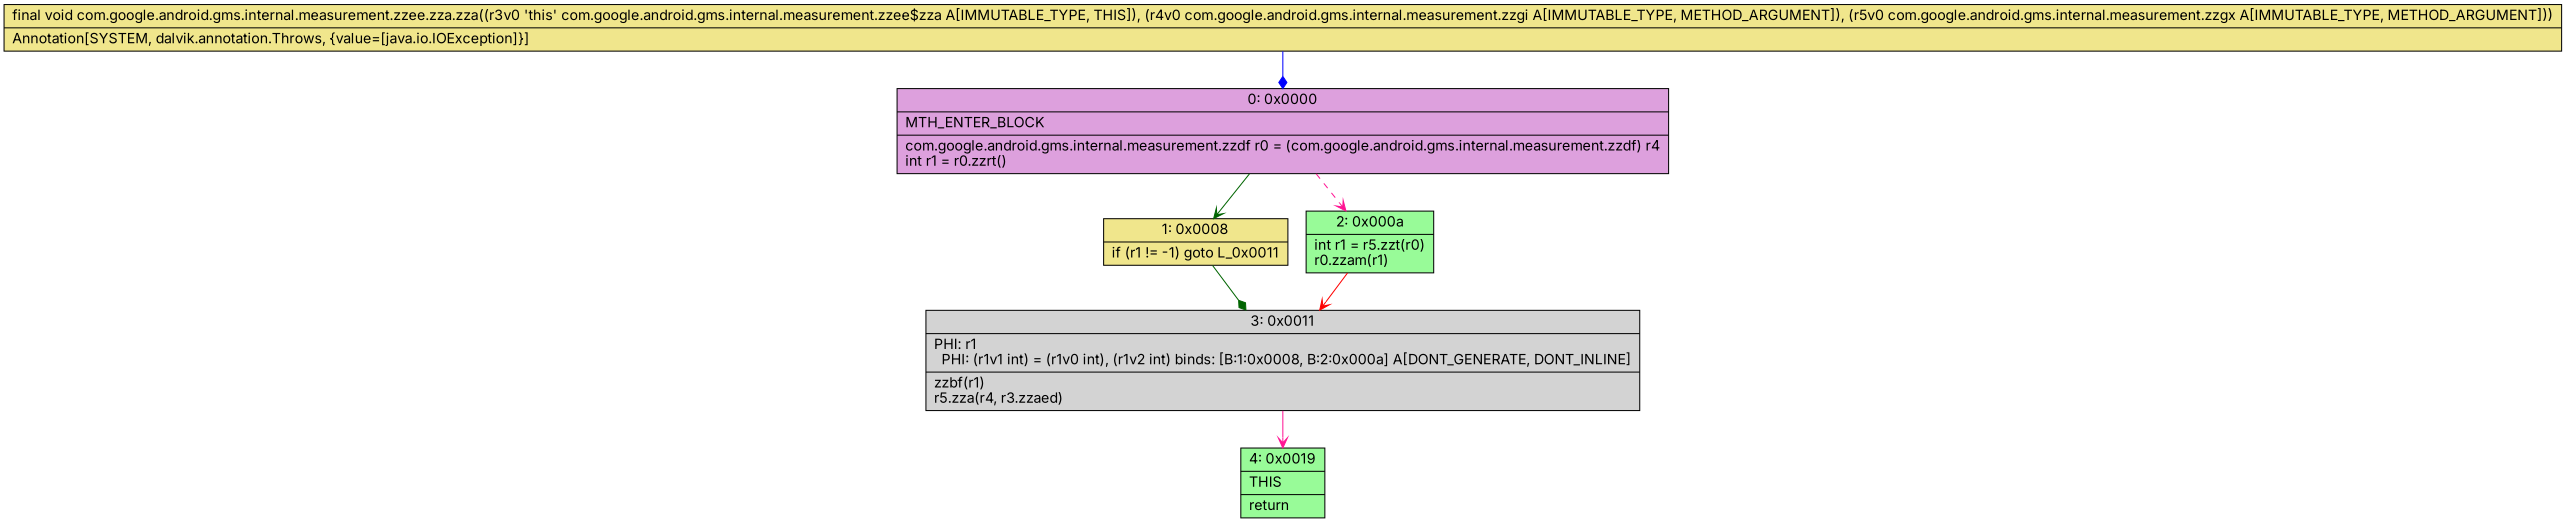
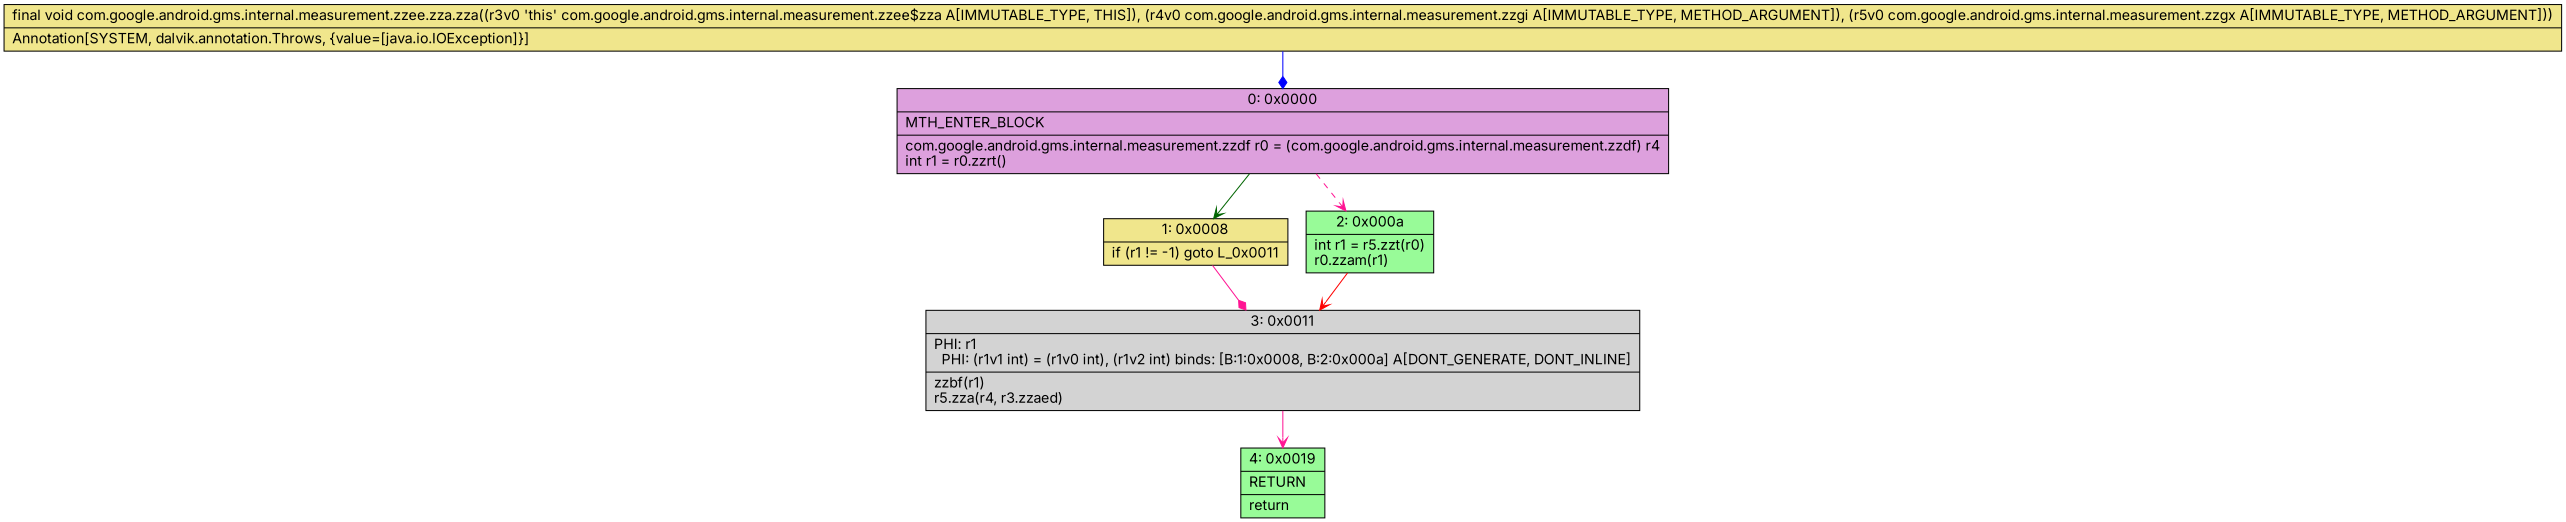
  digraph {
    fontname=Inter
    node [fillcolor=khaki fontname=Inter shape=record style=filled]
    edge [arrowhead=vee color=darkgreen fontname=Inter]
    n1 [fillcolor=plum label="{0\:\ 0x0000|MTH_ENTER_BLOCK\l|com.google.android.gms.internal.measurement.zzdf r0 = (com.google.android.gms.internal.measurement.zzdf) r4\lint r1 = r0.zzrt()\l}"]
    n2 [label="{1\:\ 0x0008|if (r1 != \-1) goto L_0x0011\l}"]
    n3 [fillcolor=palegreen label="{2\:\ 0x000a|int r1 = r5.zzt(r0)\lr0.zzam(r1)\l}"]
    n4 [fillcolor=lightgrey label="{3\:\ 0x0011|PHI: r1 \l  PHI: (r1v1 int) = (r1v0 int), (r1v2 int) binds: [B:1:0x0008, B:2:0x000a] A[DONT_GENERATE, DONT_INLINE]\l|zzbf(r1)\lr5.zza(r4, r3.zzaed)\l}"]
-   n5 [fillcolor=palegreen label="{4\:\ 0x0019|THIS\l|return\l}"]
+   n5 [fillcolor=palegreen label="{4\:\ 0x0019|RETURN\l|return\l}"]
    n6 [label="{final void com.google.android.gms.internal.measurement.zzee.zza.zza((r3v0 'this' com.google.android.gms.internal.measurement.zzee$zza A[IMMUTABLE_TYPE, THIS]), (r4v0 com.google.android.gms.internal.measurement.zzgi A[IMMUTABLE_TYPE, METHOD_ARGUMENT]), (r5v0 com.google.android.gms.internal.measurement.zzgx A[IMMUTABLE_TYPE, METHOD_ARGUMENT]))  | Annotation[SYSTEM, dalvik.annotation.Throws, \{value=[java.io.IOException]\}]\l}"]
    n1 -> n2
    n1 -> n3 [color=deeppink style=dashed]
-   n2 -> n4 [arrowhead=diamond]
+   n2 -> n4 [arrowhead=diamond color=deeppink]
    n3 -> n4 [color=red]
    n4 -> n5 [color=deeppink]
    n6 -> n1 [arrowhead=diamond color=blue]
  }
